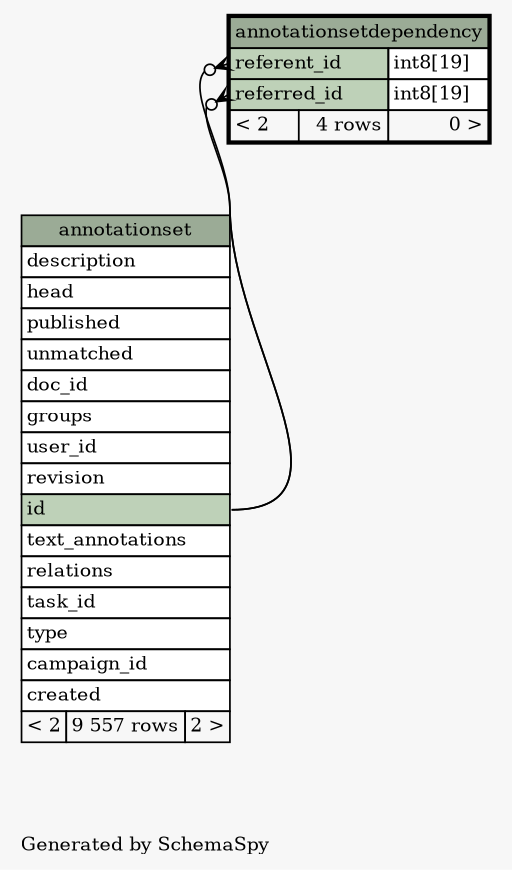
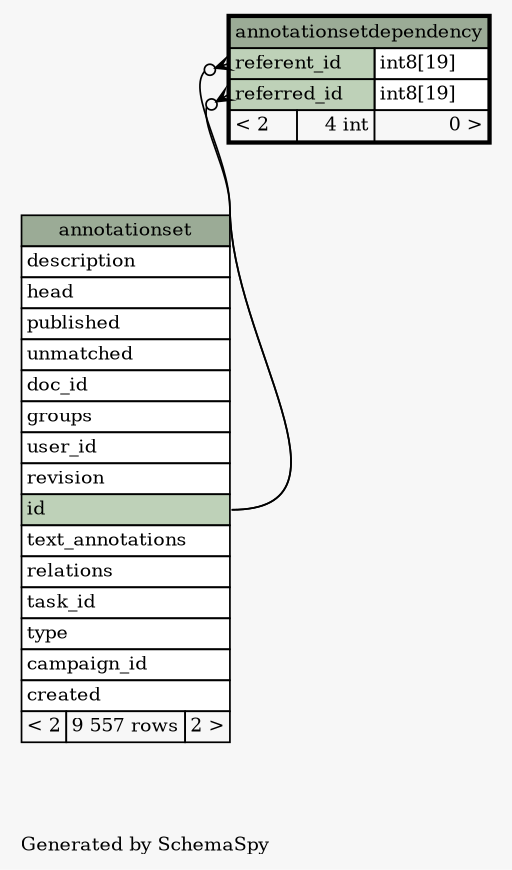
  digraph {
    bgcolor="#f7f7f7"
    fontname="DejaVu Serif"
    fontsize=11
    label="\nGenerated by SchemaSpy"
    labeljust=l
    nodesep=0.18
    rankdir=TB
    ranksep=0.46
    node [fontname="DejaVu Serif" fontsize=11 shape=plaintext]
    edge [arrowhead=none arrowsize=0.8 arrowtail=crowodot dir=back headport="id:e" fontname="DejaVu Serif"]
-   n1 [label=<     <TABLE BORDER="2" CELLBORDER="1" CELLSPACING="0" BGCOLOR="#ffffff">       <TR><TD COLSPAN="3" BGCOLOR="#9bab96" ALIGN="CENTER">annotationsetdependency</TD></TR>       <TR><TD PORT="referent_id" COLSPAN="2" BGCOLOR="#bed1b8" ALIGN="LEFT">referent_id</TD><TD PORT="referent_id.type" ALIGN="LEFT">int8[19]</TD></TR>       <TR><TD PORT="referred_id" COLSPAN="2" BGCOLOR="#bed1b8" ALIGN="LEFT">referred_id</TD><TD PORT="referred_id.type" ALIGN="LEFT">int8[19]</TD></TR>       <TR><TD ALIGN="LEFT" BGCOLOR="#f7f7f7">&lt; 2</TD><TD ALIGN="RIGHT" BGCOLOR="#f7f7f7">4 rows</TD><TD ALIGN="RIGHT" BGCOLOR="#f7f7f7">0 &gt;</TD></TR>     </TABLE>>]
+   n1 [label=<     <TABLE BORDER="2" CELLBORDER="1" CELLSPACING="0" BGCOLOR="#ffffff">       <TR><TD COLSPAN="3" BGCOLOR="#9bab96" ALIGN="CENTER">annotationsetdependency</TD></TR>       <TR><TD PORT="referent_id" COLSPAN="2" BGCOLOR="#bed1b8" ALIGN="LEFT">referent_id</TD><TD PORT="referent_id.type" ALIGN="LEFT">int8[19]</TD></TR>       <TR><TD PORT="referred_id" COLSPAN="2" BGCOLOR="#bed1b8" ALIGN="LEFT">referred_id</TD><TD PORT="referred_id.type" ALIGN="LEFT">int8[19]</TD></TR>       <TR><TD ALIGN="LEFT" BGCOLOR="#f7f7f7">&lt; 2</TD><TD ALIGN="RIGHT" BGCOLOR="#f7f7f7">4 int</TD><TD ALIGN="RIGHT" BGCOLOR="#f7f7f7">0 &gt;</TD></TR>     </TABLE>>]
    n2 [label=<     <TABLE BORDER="0" CELLBORDER="1" CELLSPACING="0" BGCOLOR="#ffffff">       <TR><TD COLSPAN="3" BGCOLOR="#9bab96" ALIGN="CENTER">annotationset</TD></TR>       <TR><TD PORT="description" COLSPAN="3" ALIGN="LEFT">description</TD></TR>       <TR><TD PORT="head" COLSPAN="3" ALIGN="LEFT">head</TD></TR>       <TR><TD PORT="published" COLSPAN="3" ALIGN="LEFT">published</TD></TR>       <TR><TD PORT="unmatched" COLSPAN="3" ALIGN="LEFT">unmatched</TD></TR>       <TR><TD PORT="doc_id" COLSPAN="3" ALIGN="LEFT">doc_id</TD></TR>       <TR><TD PORT="groups" COLSPAN="3" ALIGN="LEFT">groups</TD></TR>       <TR><TD PORT="user_id" COLSPAN="3" ALIGN="LEFT">user_id</TD></TR>       <TR><TD PORT="revision" COLSPAN="3" ALIGN="LEFT">revision</TD></TR>       <TR><TD PORT="id" COLSPAN="3" BGCOLOR="#bed1b8" ALIGN="LEFT">id</TD></TR>       <TR><TD PORT="text_annotations" COLSPAN="3" ALIGN="LEFT">text_annotations</TD></TR>       <TR><TD PORT="relations" COLSPAN="3" ALIGN="LEFT">relations</TD></TR>       <TR><TD PORT="task_id" COLSPAN="3" ALIGN="LEFT">task_id</TD></TR>       <TR><TD PORT="type" COLSPAN="3" ALIGN="LEFT">type</TD></TR>       <TR><TD PORT="campaign_id" COLSPAN="3" ALIGN="LEFT">campaign_id</TD></TR>       <TR><TD PORT="created" COLSPAN="3" ALIGN="LEFT">created</TD></TR>       <TR><TD ALIGN="LEFT" BGCOLOR="#f7f7f7">&lt; 2</TD><TD ALIGN="RIGHT" BGCOLOR="#f7f7f7">9 557 rows</TD><TD ALIGN="RIGHT" BGCOLOR="#f7f7f7">2 &gt;</TD></TR>     </TABLE>>]
    n1 -> n2 [tailport="referent_id:w"]
    n1 -> n2 [tailport="referred_id:w"]
  }
